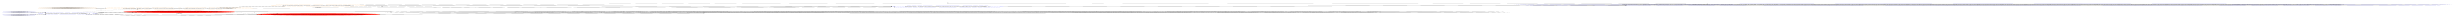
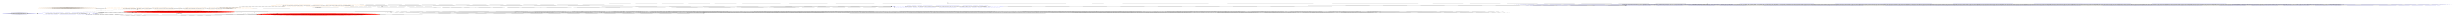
  digraph {
    rankdir=LR
    fontname=Inter
    node [fillcolor=lightgray shape=ellipse style=filled color=blue fontname=Inter]
    edge [style=bold arrowhead=diamond fontname=Inter]
    n1 [label="JoinTestHelper.verifyCursors(new HashJoinSegmentStorageAdapter(factSegment.asStorageAdapter(),joinableClauses,preAnalysis).makeCursors(filter,Intervals.ETERNITY,VirtualColumns.EMPTY,Granularities.ALL,false,null),ImmutableList.of(\"page\",\"countryIsoCode\",FACT_TO_COUNTRY_ON_ISO_CODE_PREFIX + \"countryIsoCode\",FACT_TO_COUNTRY_ON_ISO_CODE_PREFIX + \"countryName\",FACT_TO_COUNTRY_ON_ISO_CODE_PREFIX + \"countryNumber\"),ImmutableList.of(new Object((((edu.fdu.CPPDG.tinypdg.pe.ExpressionInfo@8aa8af,new Object((((edu.fdu.CPPDG.tinypdg.pe.ExpressionInfo@8aa8b7,new Object((((edu.fdu.CPPDG.tinypdg.pe.ExpressionInfo@8aa8bf,new Object((((edu.fdu.CPPDG.tinypdg.pe.ExpressionInfo@8aa8c7,new Object((((edu.fdu.CPPDG.tinypdg.pe.ExpressionInfo@8aa8cf,new Object((((edu.fdu.CPPDG.tinypdg.pe.ExpressionInfo@8aa8d7,new Object((((edu.fdu.CPPDG.tinypdg.pe.ExpressionInfo@8aa8df,new Object((((edu.fdu.CPPDG.tinypdg.pe.ExpressionInfo@8aa8e7,new Object((((edu.fdu.CPPDG.tinypdg.pe.ExpressionInfo@8aa8ef,new Object((((edu.fdu.CPPDG.tinypdg.pe.ExpressionInfo@8aa8f7,new Object((((edu.fdu.CPPDG.tinypdg.pe.ExpressionInfo@8aa8ff,new Object((((edu.fdu.CPPDG.tinypdg.pe.ExpressionInfo@8aa907,new Object((((edu.fdu.CPPDG.tinypdg.pe.ExpressionInfo@8aa90f,new Object((((edu.fdu.CPPDG.tinypdg.pe.ExpressionInfo@8aa917,new Object((((edu.fdu.CPPDG.tinypdg.pe.ExpressionInfo@8aa91f,new Object((((edu.fdu.CPPDG.tinypdg.pe.ExpressionInfo@8aa927,new Object((((edu.fdu.CPPDG.tinypdg.pe.ExpressionInfo@8aa92f,new Object((((edu.fdu.CPPDG.tinypdg.pe.ExpressionInfo@8aa937,new Object((((edu.fdu.CPPDG.tinypdg.pe.ExpressionInfo@8aa93f,new Object((((edu.fdu.CPPDG.tinypdg.pe.ExpressionInfo@8aa947,new Object((((edu.fdu.CPPDG.tinypdg.pe.ExpressionInfo@8aa94f,new Object((((edu.fdu.CPPDG.tinypdg.pe.ExpressionInfo@8aa957,new Object((((edu.fdu.CPPDG.tinypdg.pe.ExpressionInfo@8aa95f))@@@6@@@['0', '0', '1']"]
-   n2 [label="test_makeCursors_factToCountryLeft['0', '1', '0']" shape=diamond]
    n3 [fillcolor=white label="List<JoinableClause> joinableClauses = ImmutableList.of(factToCountryOnIsoCode(JoinType.LEFT))@@@3@@@['1', '1', '0']"]
    n4 [fillcolor=white label="Filter filter = new ExpressionDimFilter(StringUtils.format(\"\"%scountryIsoCode\" == countryIsoCode\",FACT_TO_COUNTRY_ON_ISO_CODE_PREFIX),ExprMacroTable.nil()).toFilter()@@@4@@@['0', '0', '1']" color=darkorange]
    n5 [fillcolor=white label="JoinFilterPreAnalysis preAnalysis = JoinFilterAnalyzer.computeJoinFilterPreAnalysis(joinableClauses,VirtualColumns.EMPTY,filter,true,true,true,QueryContexts.DEFAULT_ENABLE_JOIN_FILTER_REWRITE_MAX_SIZE)@@@5@@@['0', '0', '1']"]
    n6 [fillcolor=red label="JoinFilterPreAnalysis preAnalysis = JoinFilterAnalyzer.computeJoinFilterPreAnalysis(joinableClauses,VirtualColumns.EMPTY,null,true,true,true,QueryContexts.DEFAULT_ENABLE_JOIN_FILTER_REWRITE_MAX_SIZE)@@@4@@@['1', '0', '0']" color=darkorange]
    n7 [fillcolor=red label="JoinFilterPreAnalysis preAnalysis = JoinFilterAnalyzer.computeJoinFilterPreAnalysis(JoinableClauses.fromList(joinableClauses),VirtualColumns.EMPTY,null,true,true,true,QueryContexts.DEFAULT_ENABLE_JOIN_FILTER_REWRITE_MAX_SIZE)@@@4@@@['0', '1', '0']" color=darkorange]
    n8 [fillcolor=white label="List<JoinableClause> joinableClauses = ImmutableList.of(new JoinableClause(FACT_TO_COUNTRY_ON_ISO_CODE_PREFIX,new IndexedTableJoinable(countriesTable),JoinType.INNER,JoinConditionAnalysis.forExpression(\"1\",FACT_TO_COUNTRY_ON_ISO_CODE_PREFIX,ExprMacroTable.nil())))@@@3@@@['0', '0', '1']" color=darkorange]
    n9 [label="JoinTestHelper.verifyCursors(new HashJoinSegmentStorageAdapter(factSegment.asStorageAdapter(),joinableClauses,preAnalysis).makeCursors(null,Intervals.ETERNITY,VirtualColumns.EMPTY,Granularities.ALL,false,null),ImmutableList.of(\"page\",\"countryIsoCode\",FACT_TO_COUNTRY_ON_ISO_CODE_PREFIX + \"countryIsoCode\",FACT_TO_COUNTRY_ON_ISO_CODE_PREFIX + \"countryName\",FACT_TO_COUNTRY_ON_ISO_CODE_PREFIX + \"countryNumber\"),ImmutableList.of(new Object((((edu.fdu.CPPDG.tinypdg.pe.ExpressionInfo@8aa75c,new Object((((edu.fdu.CPPDG.tinypdg.pe.ExpressionInfo@8aa764,new Object((((edu.fdu.CPPDG.tinypdg.pe.ExpressionInfo@8aa76c,new Object((((edu.fdu.CPPDG.tinypdg.pe.ExpressionInfo@8aa774,new Object((((edu.fdu.CPPDG.tinypdg.pe.ExpressionInfo@8aa77c,new Object((((edu.fdu.CPPDG.tinypdg.pe.ExpressionInfo@8aa784,new Object((((edu.fdu.CPPDG.tinypdg.pe.ExpressionInfo@8aa78c,new Object((((edu.fdu.CPPDG.tinypdg.pe.ExpressionInfo@8aa794,new Object((((edu.fdu.CPPDG.tinypdg.pe.ExpressionInfo@8aa79c,new Object((((edu.fdu.CPPDG.tinypdg.pe.ExpressionInfo@8aa7a4,new Object((((edu.fdu.CPPDG.tinypdg.pe.ExpressionInfo@8aa7ac,new Object((((edu.fdu.CPPDG.tinypdg.pe.ExpressionInfo@8aa7b4,new Object((((edu.fdu.CPPDG.tinypdg.pe.ExpressionInfo@8aa7bc,new Object((((edu.fdu.CPPDG.tinypdg.pe.ExpressionInfo@8aa7c4,new Object((((edu.fdu.CPPDG.tinypdg.pe.ExpressionInfo@8aa7cc,new Object((((edu.fdu.CPPDG.tinypdg.pe.ExpressionInfo@8aa7d4,new Object((((edu.fdu.CPPDG.tinypdg.pe.ExpressionInfo@8aa7dc,new Object((((edu.fdu.CPPDG.tinypdg.pe.ExpressionInfo@8aa7e4,new Object((((edu.fdu.CPPDG.tinypdg.pe.ExpressionInfo@8aa7ec,new Object((((edu.fdu.CPPDG.tinypdg.pe.ExpressionInfo@8aa7f4,new Object((((edu.fdu.CPPDG.tinypdg.pe.ExpressionInfo@8aa7fc,new Object((((edu.fdu.CPPDG.tinypdg.pe.ExpressionInfo@8aa804,new Object((((edu.fdu.CPPDG.tinypdg.pe.ExpressionInfo@8aa80c,new Object((((edu.fdu.CPPDG.tinypdg.pe.ExpressionInfo@8aa814,new Object((((edu.fdu.CPPDG.tinypdg.pe.ExpressionInfo@8aa81c,new Object((((edu.fdu.CPPDG.tinypdg.pe.ExpressionInfo@8aa824,new Object((((edu.fdu.CPPDG.tinypdg.pe.ExpressionInfo@8aa82c,new Object((((edu.fdu.CPPDG.tinypdg.pe.ExpressionInfo@8aa834,new Object((((edu.fdu.CPPDG.tinypdg.pe.ExpressionInfo@8aa83c))@@@5@@@['1', '1', '0']" color=black]
    n10 [label="test_makeCursors_factToCountryLeft['1', '0', '0']" shape=diamond]
    n11 [label="test_makeCursors_factToCountryInnerWithFilterInsteadOfRealJoinCondition['0', '0', '1']" shape=diamond color=darkorange]
-   n2 -> n3 [arrowhead=box]
    n3 -> n6 [label=joinableClauses style=solid]
    n3 -> n6
    n3 -> n7 [label=joinableClauses style=solid]
    n3 -> n7
    n3 -> n8 [label=0 style=dashed arrowhead=box]
    n4 -> n1 [label=filter style=solid]
    n4 -> n5 [arrowhead=box]
    n4 -> n5 [label=filter style=solid arrowhead=box]
    n5 -> n1
    n6 -> n7 [label=0 style=dashed arrowhead=box]
    n6 -> n9
    n7 -> n9
    n8 -> n4 [arrowhead=onormal]
    n8 -> n5 [label=joinableClauses style=solid arrowhead=onormal]
    n10 -> n3 [arrowhead=box]
    n11 -> n8 [arrowhead=onormal]
  }
